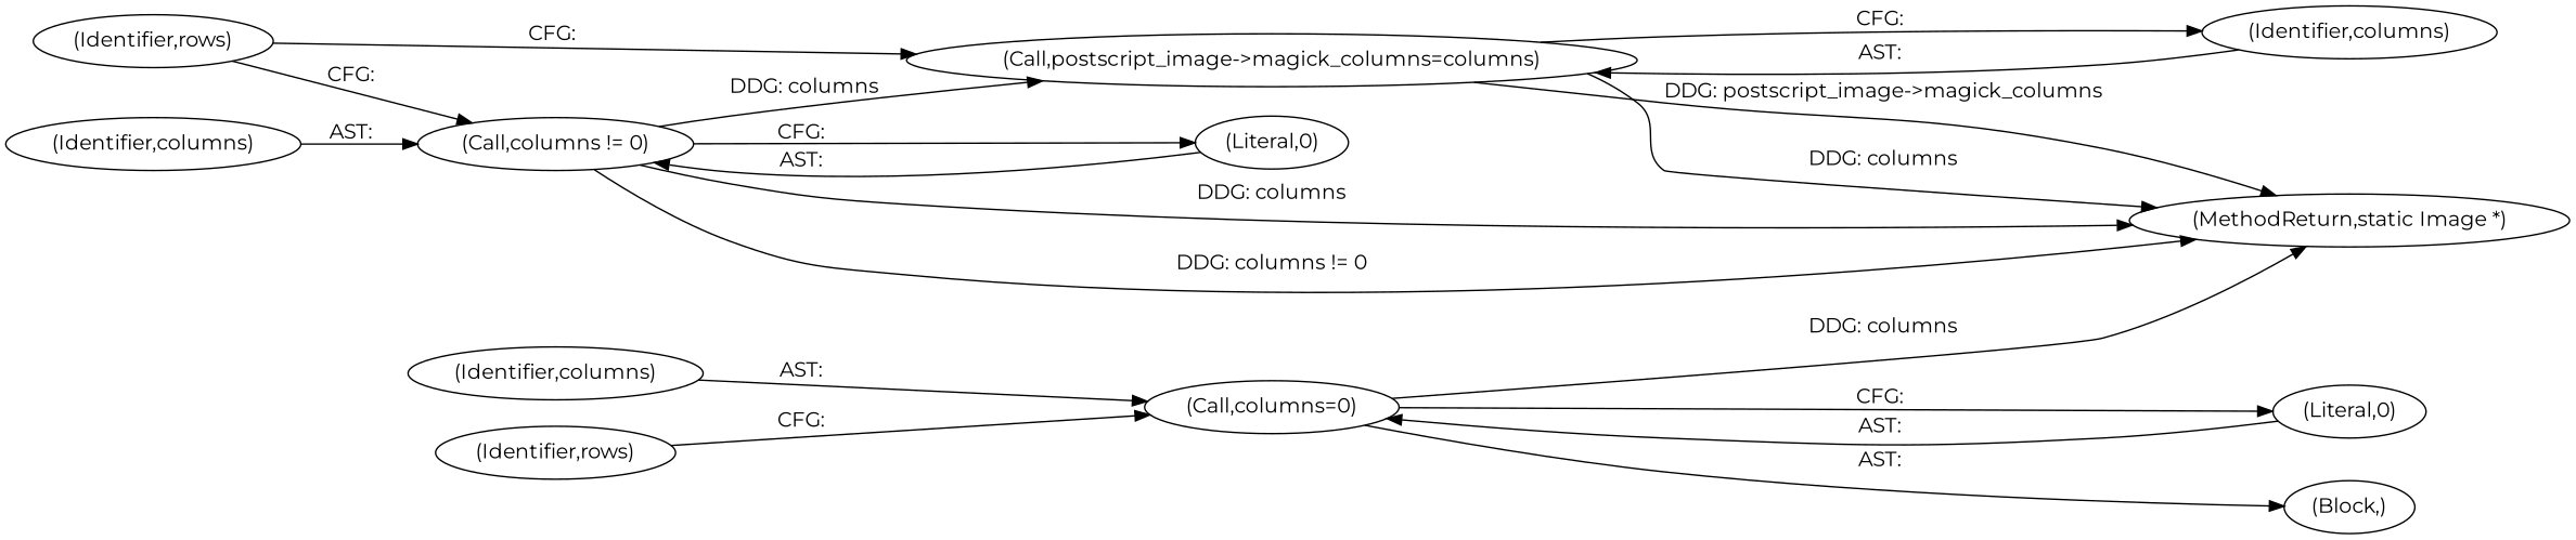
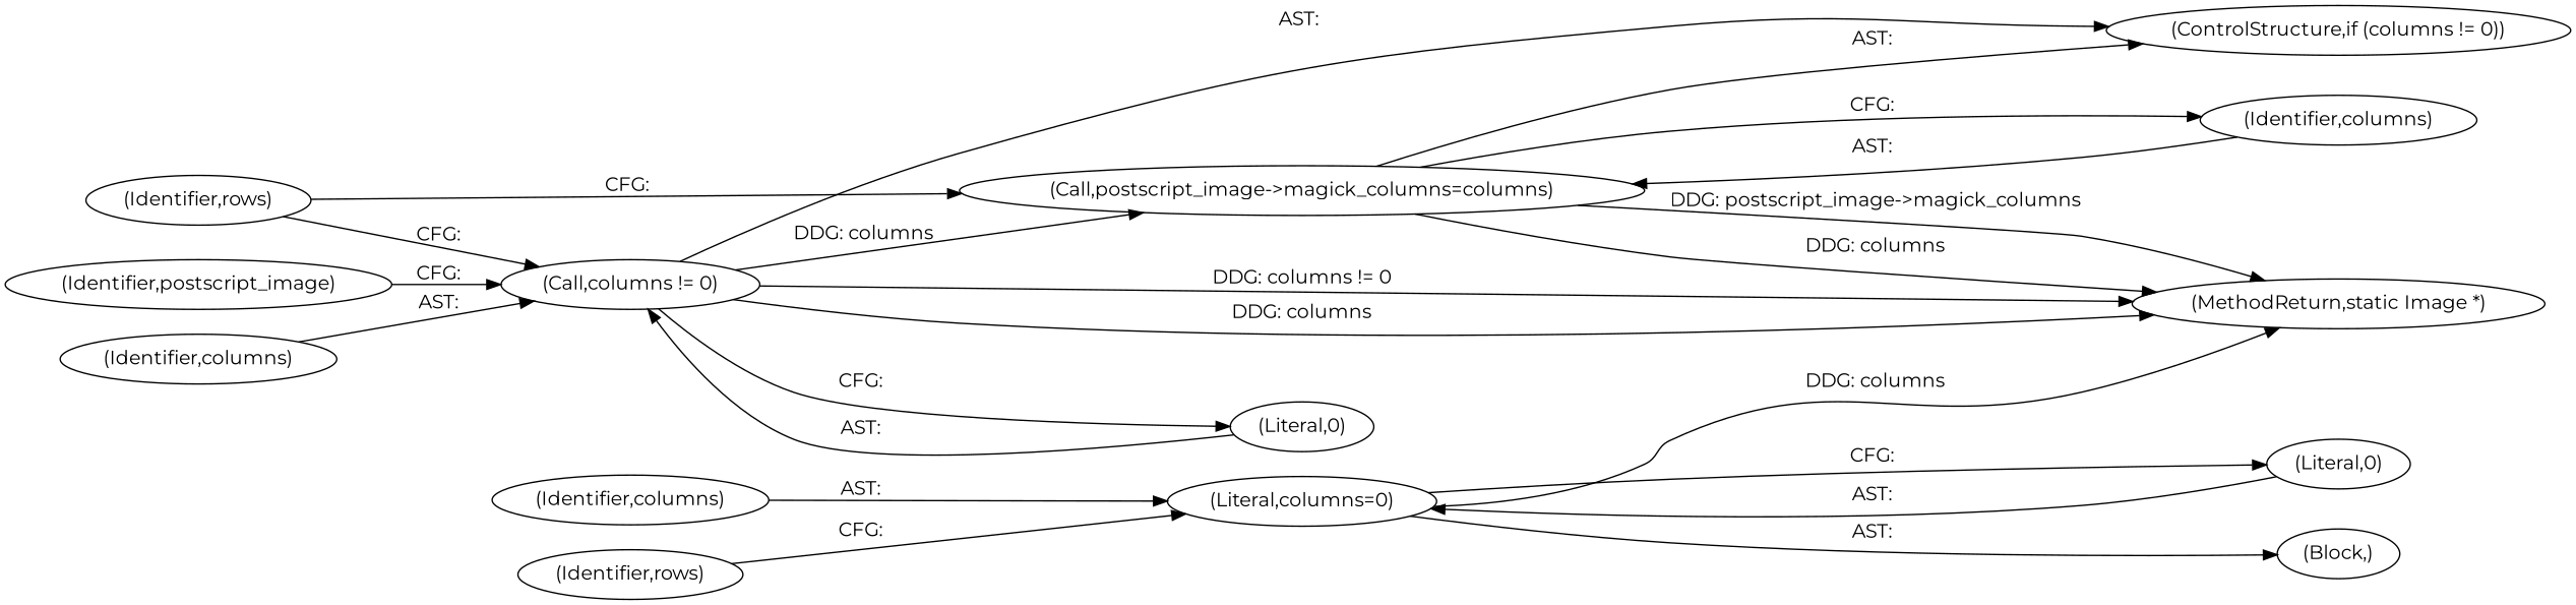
  digraph {
    fontname=Montserrat
    rankdir=LR
    node [fontname=Montserrat]
    edge [fontname=Montserrat]
    n1 [label="(Call,postscript_image->magick_columns=columns)"]
+   n2 [label="(ControlStructure,if (columns != 0))"]
    n3 [label="(Identifier,columns)"]
    n4 [label="(MethodReturn,static Image *)"]
    n5 [label="(Call,columns != 0)"]
    n6 [label="(Literal,0)"]
-   n7 [label="(Call,columns=0)"]
+   n7 [label="(Literal,columns=0)"]
    n8 [label="(Block,)"]
    n9 [label="(Literal,0)"]
+   n10 [label="(Identifier,postscript_image)"]
    n11 [label="(Identifier,columns)"]
    n12 [label="(Identifier,columns)"]
    n13 [label="(Identifier,rows)"]
    n14 [label="(Identifier,rows)"]
+   n1 -> n2 [label="AST: "]
    n1 -> n3 [label="CFG: "]
    n1 -> n4 [label="DDG: columns"]
    n1 -> n4 [label="DDG: postscript_image->magick_columns"]
    n3 -> n1 [label="AST: "]
    n5 -> n1 [label="DDG: columns"]
+   n5 -> n2 [label="AST: "]
    n5 -> n4 [label="DDG: columns != 0"]
    n5 -> n4 [label="DDG: columns"]
    n5 -> n6 [label="CFG: "]
    n6 -> n5 [label="AST: "]
    n7 -> n4 [label="DDG: columns"]
    n7 -> n8 [label="AST: "]
    n7 -> n9 [label="CFG: "]
    n9 -> n7 [label="AST: "]
+   n10 -> n5 [label="CFG: "]
    n11 -> n7 [label="AST: "]
    n12 -> n5 [label="AST: "]
    n13 -> n1 [label="CFG: "]
    n13 -> n5 [label="CFG: "]
    n14 -> n7 [label="CFG: "]
  }
